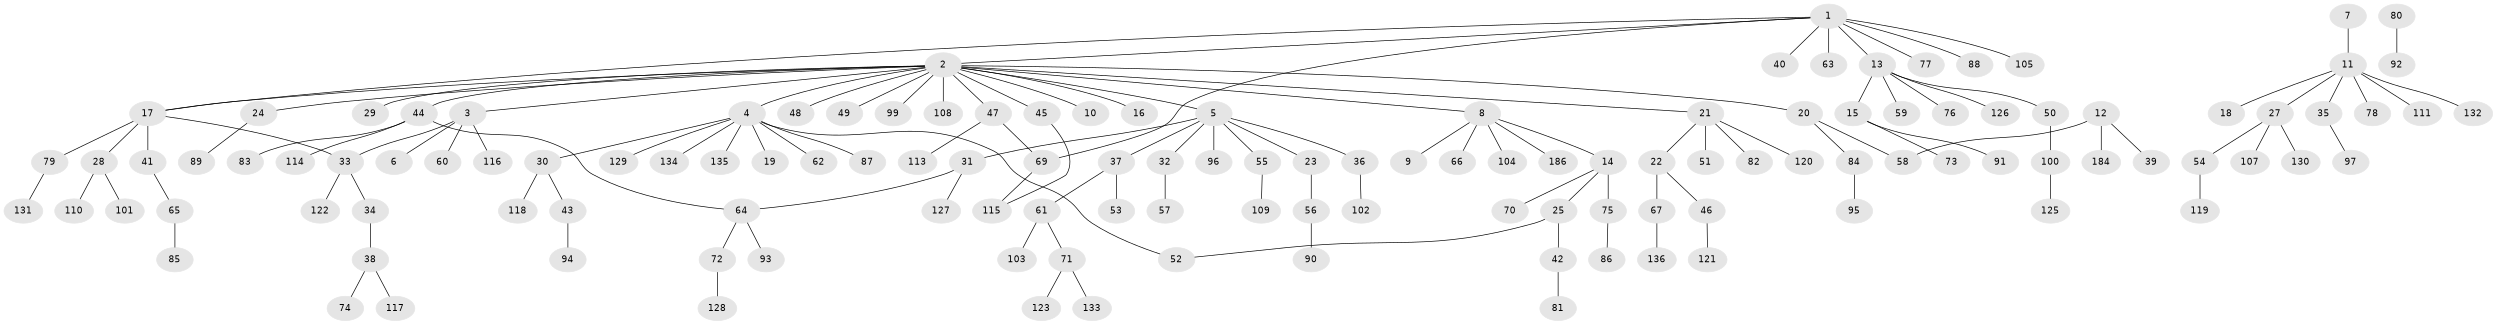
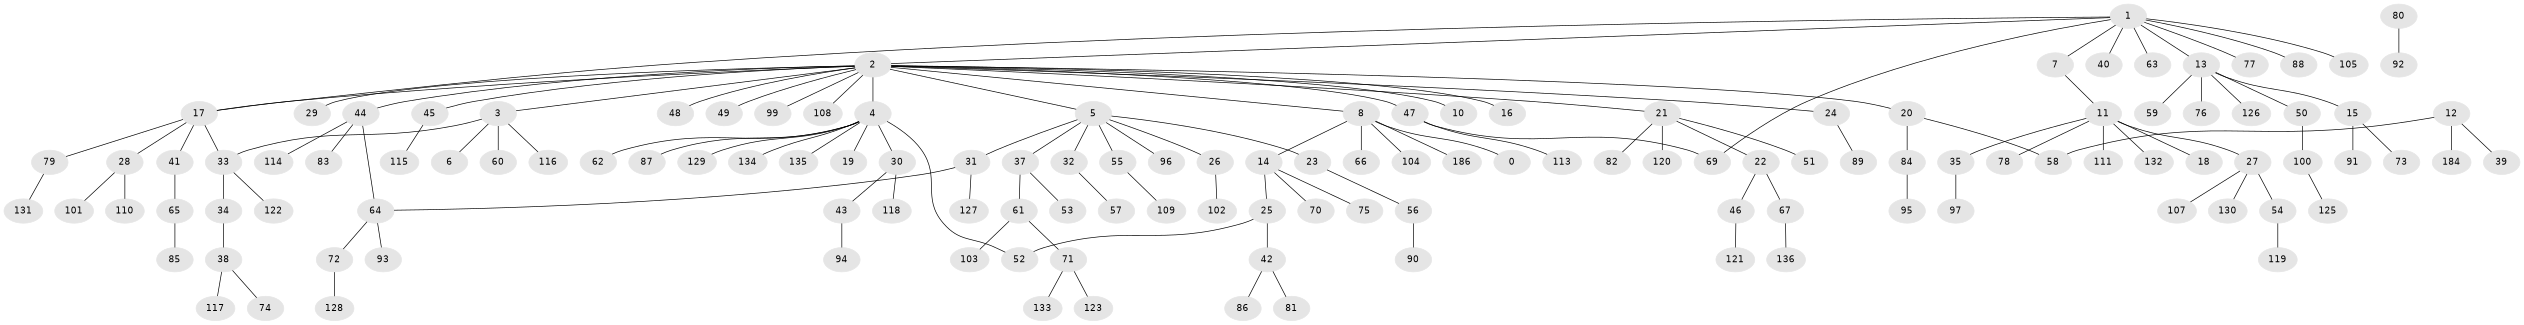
  graph {
    fontname="DejaVu Sans"
    node [color=gray90 fontname="DejaVu Sans" style=filled]
    edge [fontname="DejaVu Sans"]
    1
    2
    7
    13
    17
    40
    63
    69
    77
    88
    105
    3
    4
    5
    8
    10
    16
    20
    21
    24
    29
    44
    45
    47
    48
    49
    99
    108
    11
    15
    50
    59
    76
    126
    33
    28
    41
    79
    115
    6
    60
    116
    19
    30
    52
    62
    87
    129
    134
    135
    23
-   26 [label=36]
+   26
    31
    32
    37
    55
    96
-   9
+   9 [label=0]
    14
    66
    104
    n62 [label=186]
    12
    39
    58
    n66 [label=184]
    84
    22
    51
    82
    120
    89
    64
    83
    114
    113
    34
    122
    43
    118
    56
    102
    127
    57
    53
    61
    109
    18
    27
    35
    78
    111
    132
    25
    70
    75
    54
    107
    130
    97
    73
    91
    100
    42
    101
    110
    65
    131
    95
    46
    67
    121
    136
    90
    81
    86
    119
    94
    72
    93
    38
    74
    117
    71
    103
    80
    92
    85
    125
    123
    133
    128
    1 -- 2
+   1 -- 7
    1 -- 13
    1 -- 17
    1 -- 40
    1 -- 63
    1 -- 69
    1 -- 77
    1 -- 88
    1 -- 105
    2 -- 17
    2 -- 3
    2 -- 4
    2 -- 5
    2 -- 8
    2 -- 10
    2 -- 16
    2 -- 20
    2 -- 21
    2 -- 24
    2 -- 29
    2 -- 44
    2 -- 45
    2 -- 47
    2 -- 48
    2 -- 49
    2 -- 99
    2 -- 108
    7 -- 11
    13 -- 15
    13 -- 50
    13 -- 59
    13 -- 76
    13 -- 126
    17 -- 33
    17 -- 28
    17 -- 41
    17 -- 79
-   69 -- 115
    3 -- 33
    3 -- 6
    3 -- 60
    3 -- 116
    4 -- 19
    4 -- 30
    4 -- 52
    4 -- 62
    4 -- 87
    4 -- 129
    4 -- 134
    4 -- 135
    5 -- 23
    5 -- 26
    5 -- 31
    5 -- 32
    5 -- 37
    5 -- 55
    5 -- 96
    8 -- 9
    8 -- 14
    8 -- 66
    8 -- 104
    8 -- n62
    20 -- 58
    20 -- 84
    21 -- 22
    21 -- 51
    21 -- 82
    21 -- 120
    24 -- 89
    44 -- 64
    44 -- 83
    44 -- 114
    45 -- 115
    47 -- 69
    47 -- 113
    11 -- 18
    11 -- 27
    11 -- 35
    11 -- 78
    11 -- 111
    11 -- 132
    15 -- 73
    15 -- 91
    50 -- 100
    33 -- 34
    33 -- 122
    28 -- 101
    28 -- 110
    41 -- 65
    79 -- 131
    30 -- 43
    30 -- 118
    23 -- 56
    26 -- 102
    31 -- 64
    31 -- 127
    32 -- 57
    37 -- 53
    37 -- 61
    55 -- 109
    14 -- 25
    14 -- 70
    14 -- 75
    12 -- 39
    12 -- 58
    12 -- n66
    84 -- 95
    22 -- 46
    22 -- 67
    64 -- 72
    64 -- 93
    34 -- 38
    43 -- 94
    56 -- 90
    61 -- 71
    61 -- 103
    27 -- 54
    27 -- 107
    27 -- 130
    35 -- 97
    25 -- 52
    25 -- 42
    54 -- 119
    100 -- 125
    42 -- 81
-   75 -- 86
+   42 -- 86
    65 -- 85
    46 -- 121
    67 -- 136
    72 -- 128
    38 -- 74
    38 -- 117
    71 -- 123
    71 -- 133
    80 -- 92
  }
